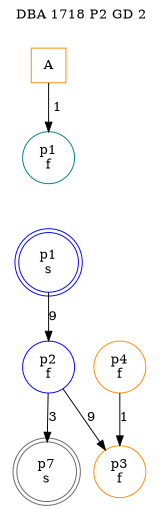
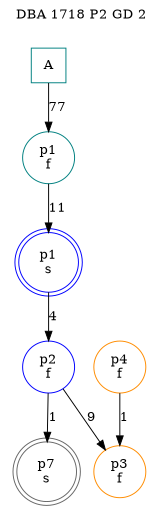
  digraph {
    label=" DBA 1718 P2 GD 2 "
    labelloc=tl
    rankdir=TB
    node [color=teal shape=circle]
-   n1 [color=darkorange label=A shape=square]
+   n1 [label=A shape=square]
    n2 [label="p1\nf"]
    n3 [color=blue label="p1\ns" shape=doublecircle]
    n4 [color=blue label="p2\nf"]
    n5 [color=darkorange label="p3\nf"]
    n6 [color=gray40 label="p7\ns" shape=doublecircle]
    n7 [color=darkorange label="p4\nf"]
-   n1 -> n2 [label=1]
-   n3 -> n4 [label=9]
+   n1 -> n2 [label=77]
+   n2 -> n3 [label=11]
+   n3 -> n4 [label=4]
    n4 -> n5 [label=9]
-   n4 -> n6 [label=3]
+   n4 -> n6 [label=1]
    n7 -> n5 [label=1]
  }
